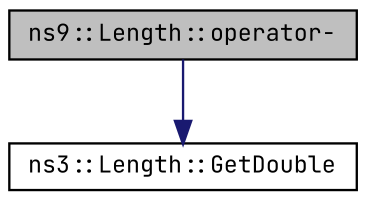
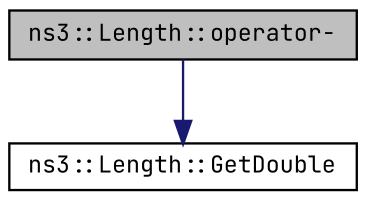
  digraph {
    rankdir=TB
    fontname="JetBrains Mono"
    node [color=black fontname="JetBrains Mono" fontsize=10 shape=record style=filled]
-   n1 [fillcolor=grey75 fontcolor=black height=0.2 label="ns9::Length::operator-" width=0.4]
+   n1 [fillcolor=grey75 fontcolor=black height=0.2 label="ns3::Length::operator-" width=0.4]
    n2 [fillcolor=white height=0.2 label="ns3::Length::GetDouble" width=0.4]
    n1 -> n2 [color=midnightblue fontname="JetBrains Mono" fontsize=10 labelfontname=Helvetica labelfontsize=10 style=solid]
  }
